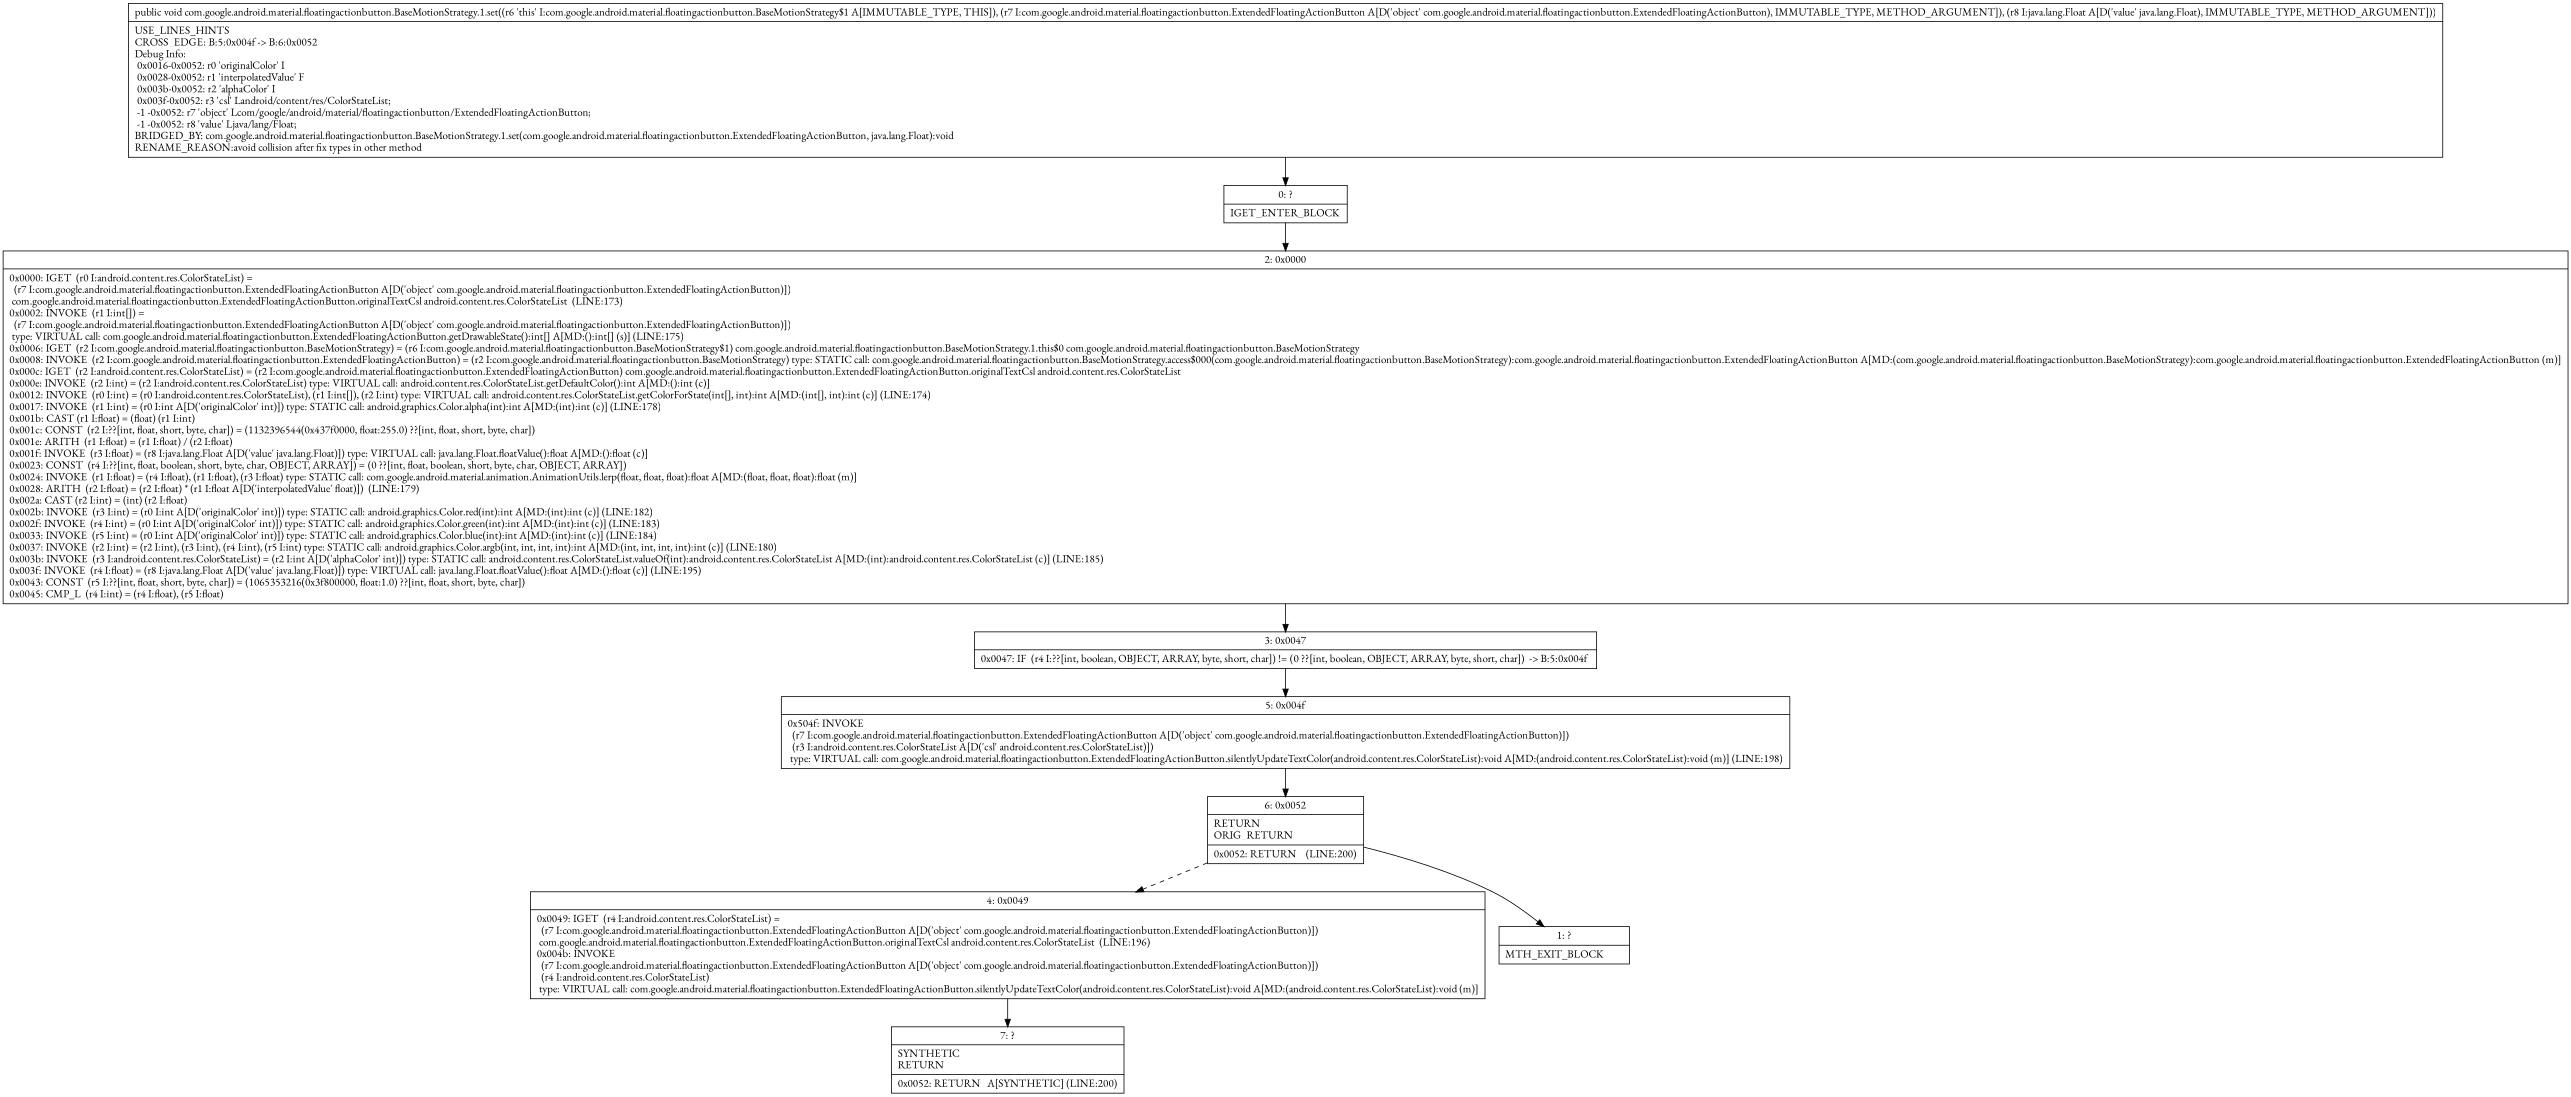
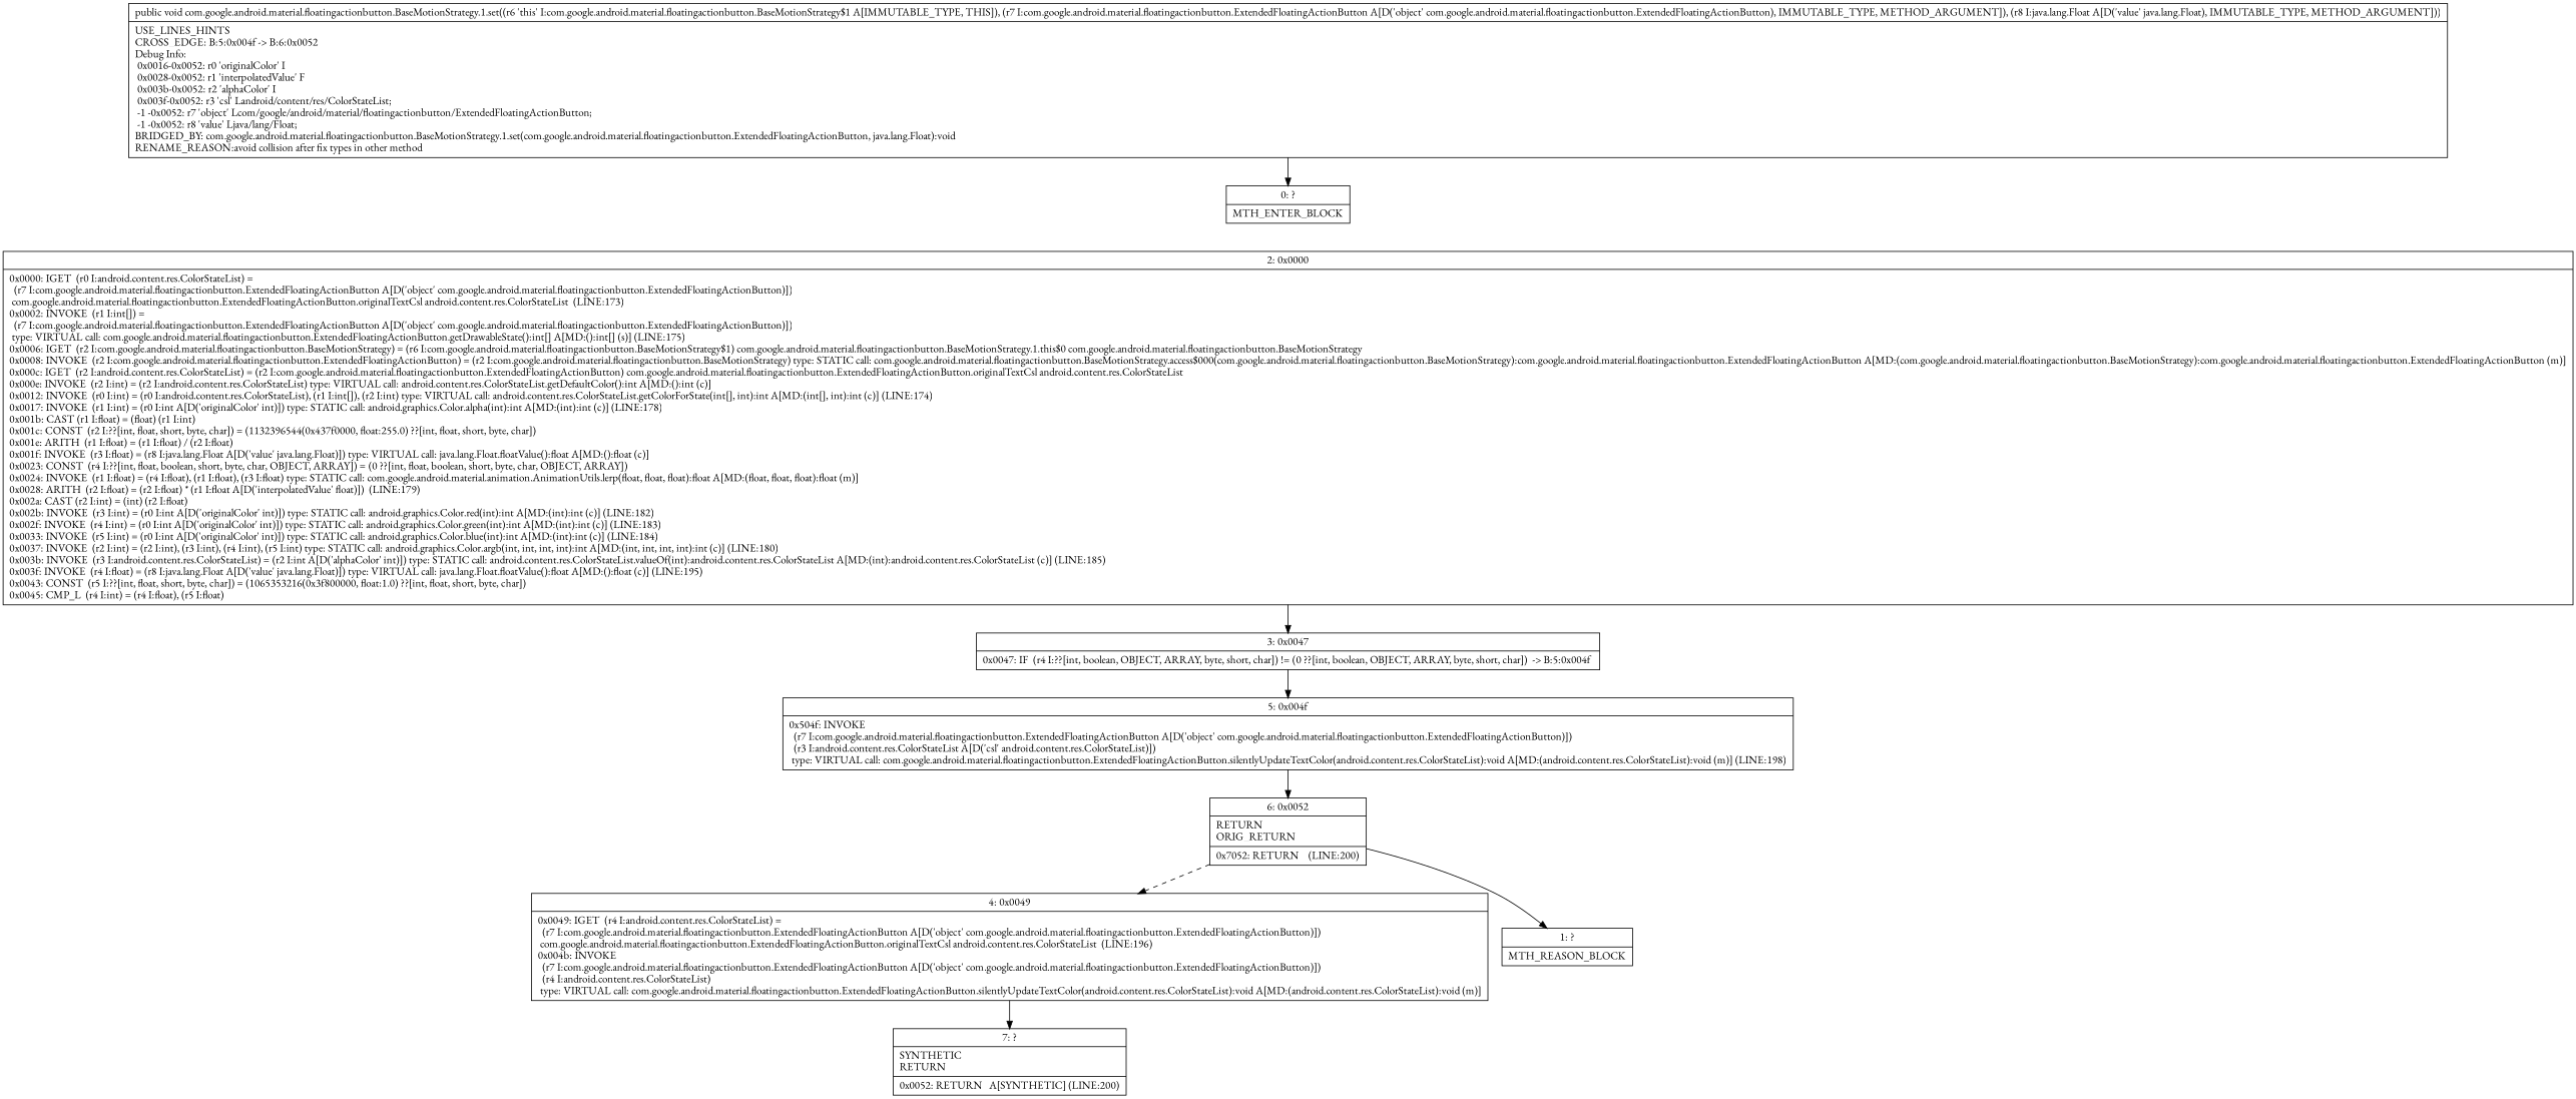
  digraph {
    fontname="EB Garamond"
    node [fontname="EB Garamond" shape=record]
    edge [fontname="EB Garamond"]
-   n1 [label="{0\:\ ?|IGET_ENTER_BLOCK\l}"]
+   n1 [label="{0\:\ ?|MTH_ENTER_BLOCK\l}"]
    n2 [label="{2\:\ 0x0000|0x0000: IGET  (r0 I:android.content.res.ColorStateList) = \l  (r7 I:com.google.android.material.floatingactionbutton.ExtendedFloatingActionButton A[D('object' com.google.android.material.floatingactionbutton.ExtendedFloatingActionButton)])\l com.google.android.material.floatingactionbutton.ExtendedFloatingActionButton.originalTextCsl android.content.res.ColorStateList  (LINE:173)\l0x0002: INVOKE  (r1 I:int[]) = \l  (r7 I:com.google.android.material.floatingactionbutton.ExtendedFloatingActionButton A[D('object' com.google.android.material.floatingactionbutton.ExtendedFloatingActionButton)])\l type: VIRTUAL call: com.google.android.material.floatingactionbutton.ExtendedFloatingActionButton.getDrawableState():int[] A[MD:():int[] (s)] (LINE:175)\l0x0006: IGET  (r2 I:com.google.android.material.floatingactionbutton.BaseMotionStrategy) = (r6 I:com.google.android.material.floatingactionbutton.BaseMotionStrategy$1) com.google.android.material.floatingactionbutton.BaseMotionStrategy.1.this$0 com.google.android.material.floatingactionbutton.BaseMotionStrategy \l0x0008: INVOKE  (r2 I:com.google.android.material.floatingactionbutton.ExtendedFloatingActionButton) = (r2 I:com.google.android.material.floatingactionbutton.BaseMotionStrategy) type: STATIC call: com.google.android.material.floatingactionbutton.BaseMotionStrategy.access$000(com.google.android.material.floatingactionbutton.BaseMotionStrategy):com.google.android.material.floatingactionbutton.ExtendedFloatingActionButton A[MD:(com.google.android.material.floatingactionbutton.BaseMotionStrategy):com.google.android.material.floatingactionbutton.ExtendedFloatingActionButton (m)]\l0x000c: IGET  (r2 I:android.content.res.ColorStateList) = (r2 I:com.google.android.material.floatingactionbutton.ExtendedFloatingActionButton) com.google.android.material.floatingactionbutton.ExtendedFloatingActionButton.originalTextCsl android.content.res.ColorStateList \l0x000e: INVOKE  (r2 I:int) = (r2 I:android.content.res.ColorStateList) type: VIRTUAL call: android.content.res.ColorStateList.getDefaultColor():int A[MD:():int (c)]\l0x0012: INVOKE  (r0 I:int) = (r0 I:android.content.res.ColorStateList), (r1 I:int[]), (r2 I:int) type: VIRTUAL call: android.content.res.ColorStateList.getColorForState(int[], int):int A[MD:(int[], int):int (c)] (LINE:174)\l0x0017: INVOKE  (r1 I:int) = (r0 I:int A[D('originalColor' int)]) type: STATIC call: android.graphics.Color.alpha(int):int A[MD:(int):int (c)] (LINE:178)\l0x001b: CAST (r1 I:float) = (float) (r1 I:int) \l0x001c: CONST  (r2 I:??[int, float, short, byte, char]) = (1132396544(0x437f0000, float:255.0) ??[int, float, short, byte, char]) \l0x001e: ARITH  (r1 I:float) = (r1 I:float) \/ (r2 I:float) \l0x001f: INVOKE  (r3 I:float) = (r8 I:java.lang.Float A[D('value' java.lang.Float)]) type: VIRTUAL call: java.lang.Float.floatValue():float A[MD:():float (c)]\l0x0023: CONST  (r4 I:??[int, float, boolean, short, byte, char, OBJECT, ARRAY]) = (0 ??[int, float, boolean, short, byte, char, OBJECT, ARRAY]) \l0x0024: INVOKE  (r1 I:float) = (r4 I:float), (r1 I:float), (r3 I:float) type: STATIC call: com.google.android.material.animation.AnimationUtils.lerp(float, float, float):float A[MD:(float, float, float):float (m)]\l0x0028: ARITH  (r2 I:float) = (r2 I:float) * (r1 I:float A[D('interpolatedValue' float)])  (LINE:179)\l0x002a: CAST (r2 I:int) = (int) (r2 I:float) \l0x002b: INVOKE  (r3 I:int) = (r0 I:int A[D('originalColor' int)]) type: STATIC call: android.graphics.Color.red(int):int A[MD:(int):int (c)] (LINE:182)\l0x002f: INVOKE  (r4 I:int) = (r0 I:int A[D('originalColor' int)]) type: STATIC call: android.graphics.Color.green(int):int A[MD:(int):int (c)] (LINE:183)\l0x0033: INVOKE  (r5 I:int) = (r0 I:int A[D('originalColor' int)]) type: STATIC call: android.graphics.Color.blue(int):int A[MD:(int):int (c)] (LINE:184)\l0x0037: INVOKE  (r2 I:int) = (r2 I:int), (r3 I:int), (r4 I:int), (r5 I:int) type: STATIC call: android.graphics.Color.argb(int, int, int, int):int A[MD:(int, int, int, int):int (c)] (LINE:180)\l0x003b: INVOKE  (r3 I:android.content.res.ColorStateList) = (r2 I:int A[D('alphaColor' int)]) type: STATIC call: android.content.res.ColorStateList.valueOf(int):android.content.res.ColorStateList A[MD:(int):android.content.res.ColorStateList (c)] (LINE:185)\l0x003f: INVOKE  (r4 I:float) = (r8 I:java.lang.Float A[D('value' java.lang.Float)]) type: VIRTUAL call: java.lang.Float.floatValue():float A[MD:():float (c)] (LINE:195)\l0x0043: CONST  (r5 I:??[int, float, short, byte, char]) = (1065353216(0x3f800000, float:1.0) ??[int, float, short, byte, char]) \l0x0045: CMP_L  (r4 I:int) = (r4 I:float), (r5 I:float) \l}"]
    n3 [label="{3\:\ 0x0047|0x0047: IF  (r4 I:??[int, boolean, OBJECT, ARRAY, byte, short, char]) != (0 ??[int, boolean, OBJECT, ARRAY, byte, short, char])  \-\> B:5:0x004f \l}"]
    n4 [label="{5\:\ 0x004f|0x504f: INVOKE  \l  (r7 I:com.google.android.material.floatingactionbutton.ExtendedFloatingActionButton A[D('object' com.google.android.material.floatingactionbutton.ExtendedFloatingActionButton)])\l  (r3 I:android.content.res.ColorStateList A[D('csl' android.content.res.ColorStateList)])\l type: VIRTUAL call: com.google.android.material.floatingactionbutton.ExtendedFloatingActionButton.silentlyUpdateTextColor(android.content.res.ColorStateList):void A[MD:(android.content.res.ColorStateList):void (m)] (LINE:198)\l}"]
    n5 [label="{4\:\ 0x0049|0x0049: IGET  (r4 I:android.content.res.ColorStateList) = \l  (r7 I:com.google.android.material.floatingactionbutton.ExtendedFloatingActionButton A[D('object' com.google.android.material.floatingactionbutton.ExtendedFloatingActionButton)])\l com.google.android.material.floatingactionbutton.ExtendedFloatingActionButton.originalTextCsl android.content.res.ColorStateList  (LINE:196)\l0x004b: INVOKE  \l  (r7 I:com.google.android.material.floatingactionbutton.ExtendedFloatingActionButton A[D('object' com.google.android.material.floatingactionbutton.ExtendedFloatingActionButton)])\l  (r4 I:android.content.res.ColorStateList)\l type: VIRTUAL call: com.google.android.material.floatingactionbutton.ExtendedFloatingActionButton.silentlyUpdateTextColor(android.content.res.ColorStateList):void A[MD:(android.content.res.ColorStateList):void (m)]\l}"]
    n6 [label="{7\:\ ?|SYNTHETIC\lRETURN\l|0x0052: RETURN   A[SYNTHETIC] (LINE:200)\l}"]
-   n7 [label="{6\:\ 0x0052|RETURN\lORIG_RETURN\l|0x0052: RETURN    (LINE:200)\l}"]
-   n8 [label="{1\:\ ?|MTH_EXIT_BLOCK\l}"]
+   n7 [label="{6\:\ 0x0052|RETURN\lORIG_RETURN\l|0x7052: RETURN    (LINE:200)\l}"]
+   n8 [label="{1\:\ ?|MTH_REASON_BLOCK\l}"]
    n9 [label="{public void com.google.android.material.floatingactionbutton.BaseMotionStrategy.1.set((r6 'this' I:com.google.android.material.floatingactionbutton.BaseMotionStrategy$1 A[IMMUTABLE_TYPE, THIS]), (r7 I:com.google.android.material.floatingactionbutton.ExtendedFloatingActionButton A[D('object' com.google.android.material.floatingactionbutton.ExtendedFloatingActionButton), IMMUTABLE_TYPE, METHOD_ARGUMENT]), (r8 I:java.lang.Float A[D('value' java.lang.Float), IMMUTABLE_TYPE, METHOD_ARGUMENT]))  | USE_LINES_HINTS\lCROSS_EDGE: B:5:0x004f \-\> B:6:0x0052\lDebug Info:\l  0x0016\-0x0052: r0 'originalColor' I\l  0x0028\-0x0052: r1 'interpolatedValue' F\l  0x003b\-0x0052: r2 'alphaColor' I\l  0x003f\-0x0052: r3 'csl' Landroid\/content\/res\/ColorStateList;\l  \-1 \-0x0052: r7 'object' Lcom\/google\/android\/material\/floatingactionbutton\/ExtendedFloatingActionButton;\l  \-1 \-0x0052: r8 'value' Ljava\/lang\/Float;\lBRIDGED_BY: com.google.android.material.floatingactionbutton.BaseMotionStrategy.1.set(com.google.android.material.floatingactionbutton.ExtendedFloatingActionButton, java.lang.Float):void\lRENAME_REASON:avoid collision after fix types in other method\l}"]
-   n1 -> n2
    n2 -> n3
    n3 -> n4
    n4 -> n7
    n5 -> n6
    n7 -> n5 [style=dashed]
    n7 -> n8
    n9 -> n1
  }
